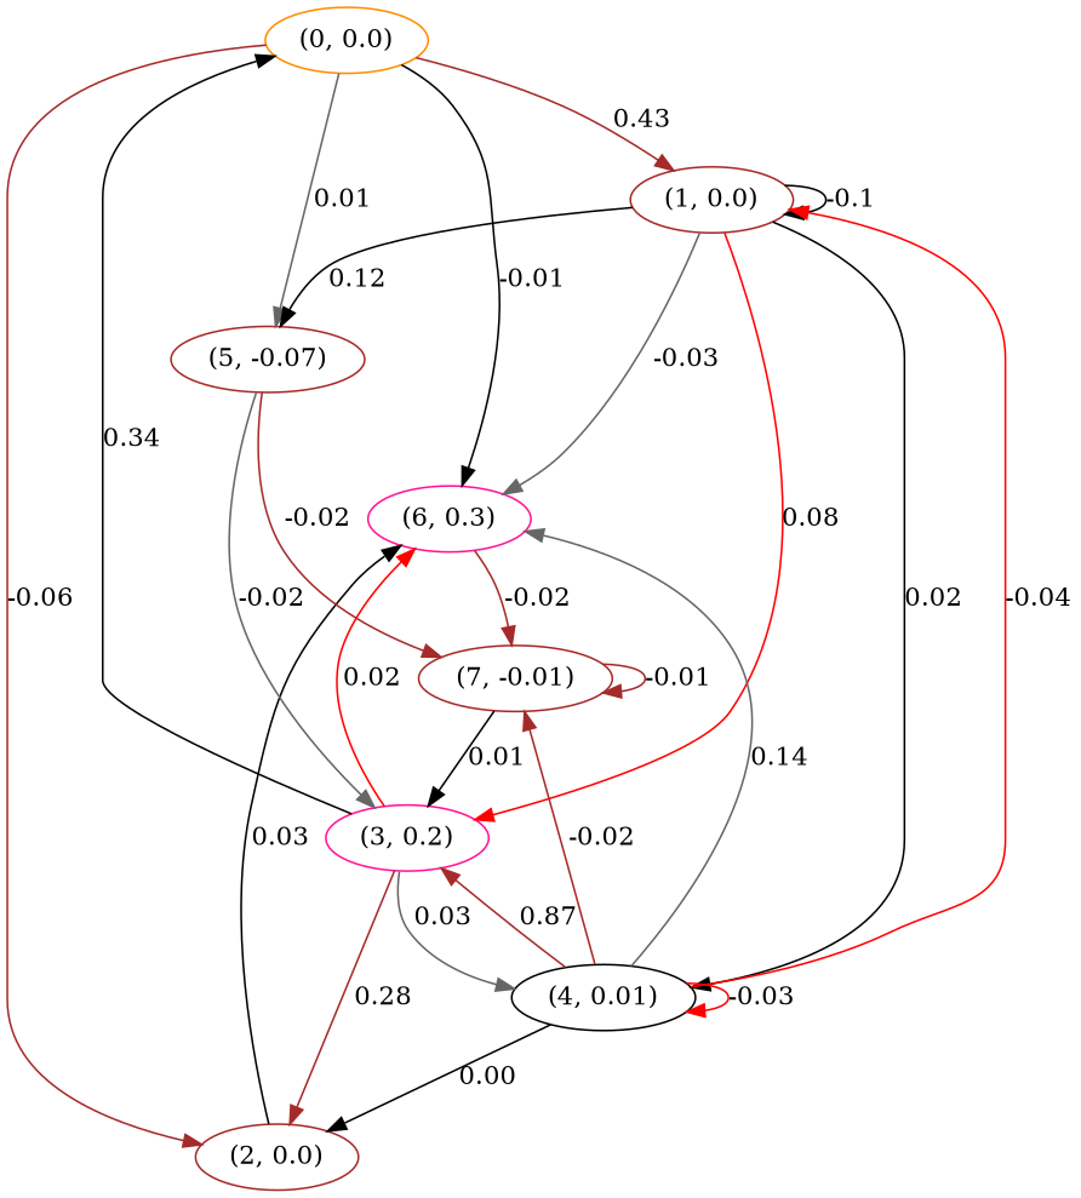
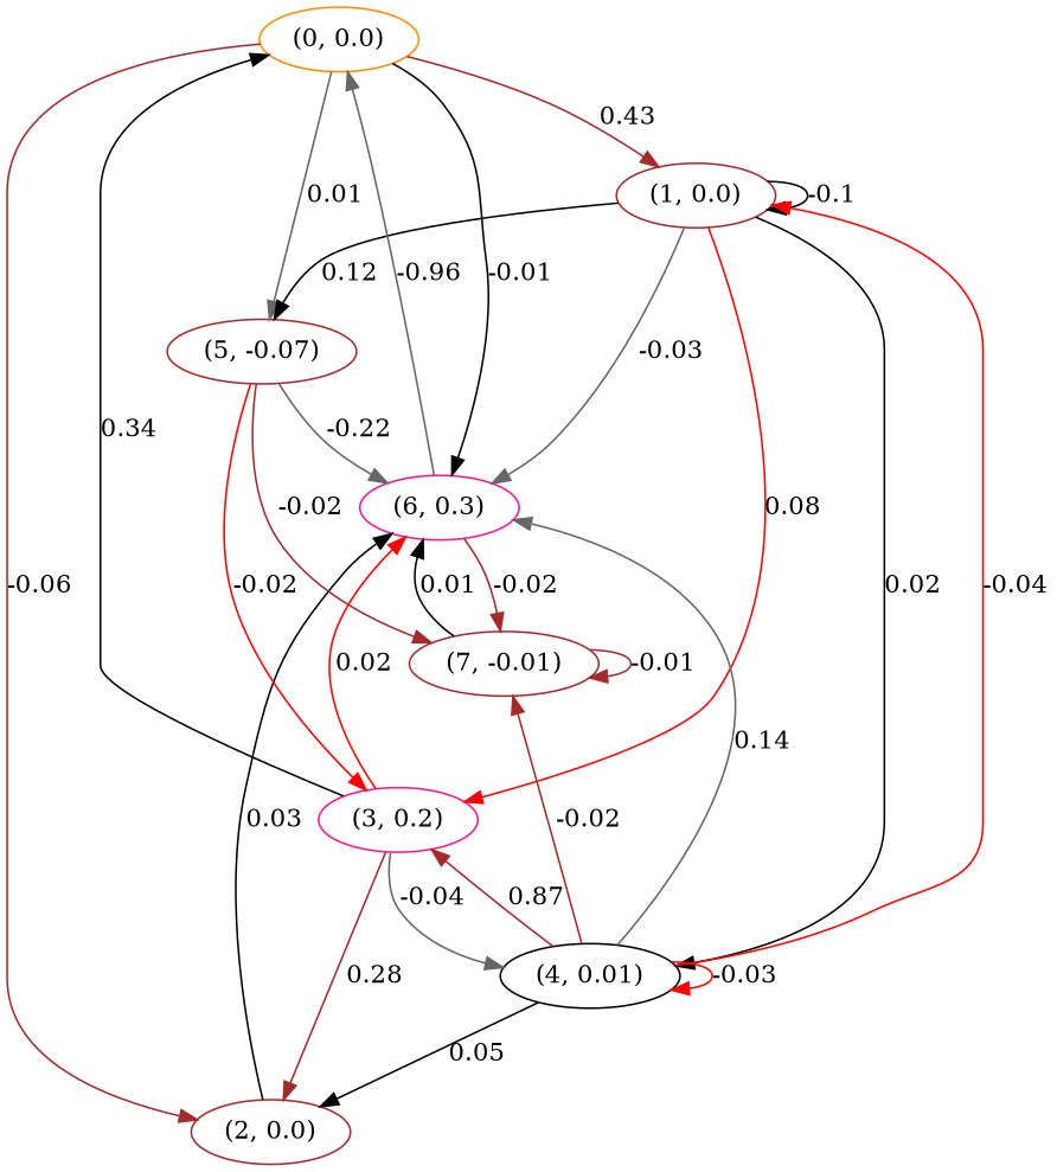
  digraph {
    node [color=brown]
    edge [color=brown]
    n1 [color=darkorange label="(0, 0.0)"]
    n2 [label="(1, 0.0)"]
    n3 [label="(2, 0.0)"]
    n4 [label="(5, -0.07)"]
    n5 [color=deeppink label="(6, 0.3)"]
    n6 [color=deeppink label="(3, 0.2)"]
    n7 [color=black label="(4, 0.01)"]
    n8 [label="(7, -0.01)"]
    n1 -> n2 [label=0.43]
    n1 -> n3 [label=-0.06]
    n1 -> n4 [color=gray40 label=0.01]
    n1 -> n5 [color=black label=-0.01]
    n2 -> n2 [color=black label=-0.1]
    n2 -> n4 [color=black label=0.12]
    n2 -> n5 [color=gray40 label=-0.03]
    n2 -> n6 [color=red label=0.08]
    n2 -> n7 [color=black label=0.02]
    n3 -> n5 [color=black label=0.03]
-   n4 -> n6 [color=gray40 label=-0.02]
+   n4 -> n5 [color=gray40 label=-0.22]
+   n4 -> n6 [color=red label=-0.02]
    n4 -> n8 [label=-0.02]
+   n5 -> n1 [color=gray40 label=-0.96]
    n5 -> n8 [label=-0.02]
    n6 -> n1 [color=black label=0.34]
    n6 -> n3 [label=0.28]
    n6 -> n5 [color=red label=0.02]
-   n6 -> n7 [color=gray40 label=0.03]
+   n6 -> n7 [color=gray40 label=-0.04]
    n7 -> n2 [color=red label=-0.04]
-   n7 -> n3 [color=black label=0.00]
+   n7 -> n3 [color=black label=0.05]
    n7 -> n5 [color=gray40 label=0.14]
    n7 -> n6 [label=0.87]
    n7 -> n7 [color=red label=-0.03]
    n7 -> n8 [label=-0.02]
-   n8 -> n6 [color=black label=0.01]
+   n8 -> n5 [color=black label=0.01]
    n8 -> n8 [label=-0.01]
  }
